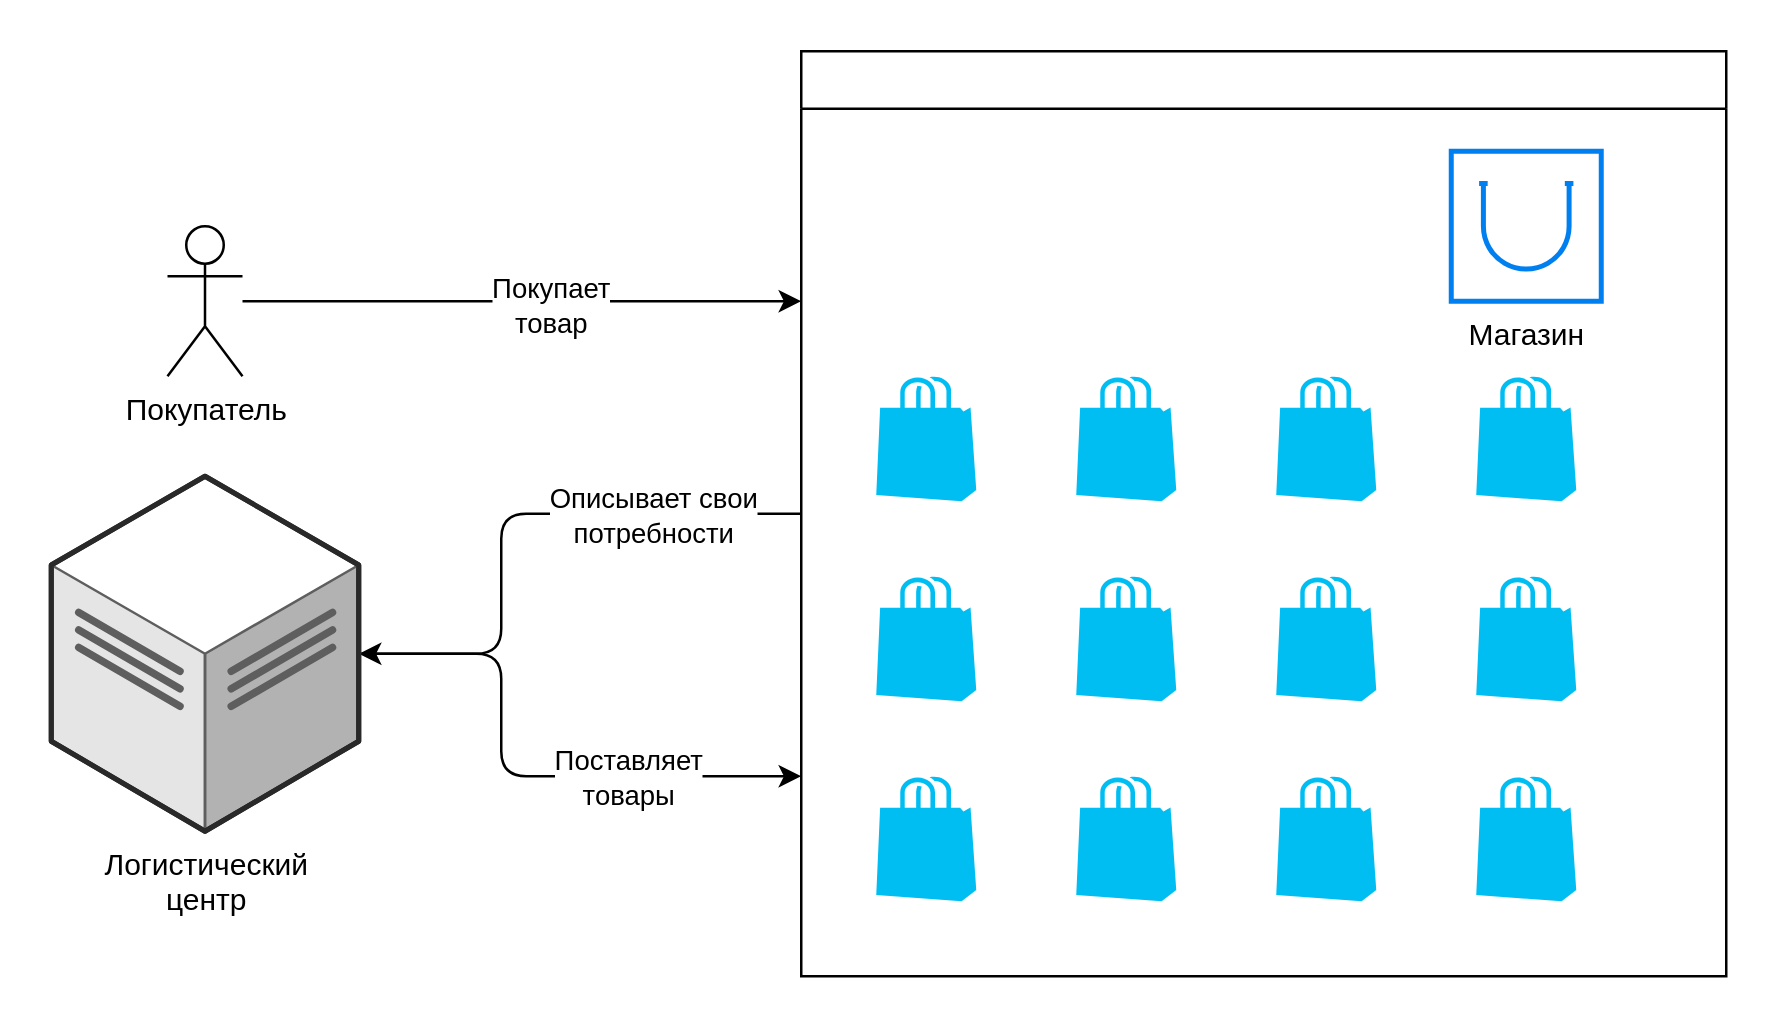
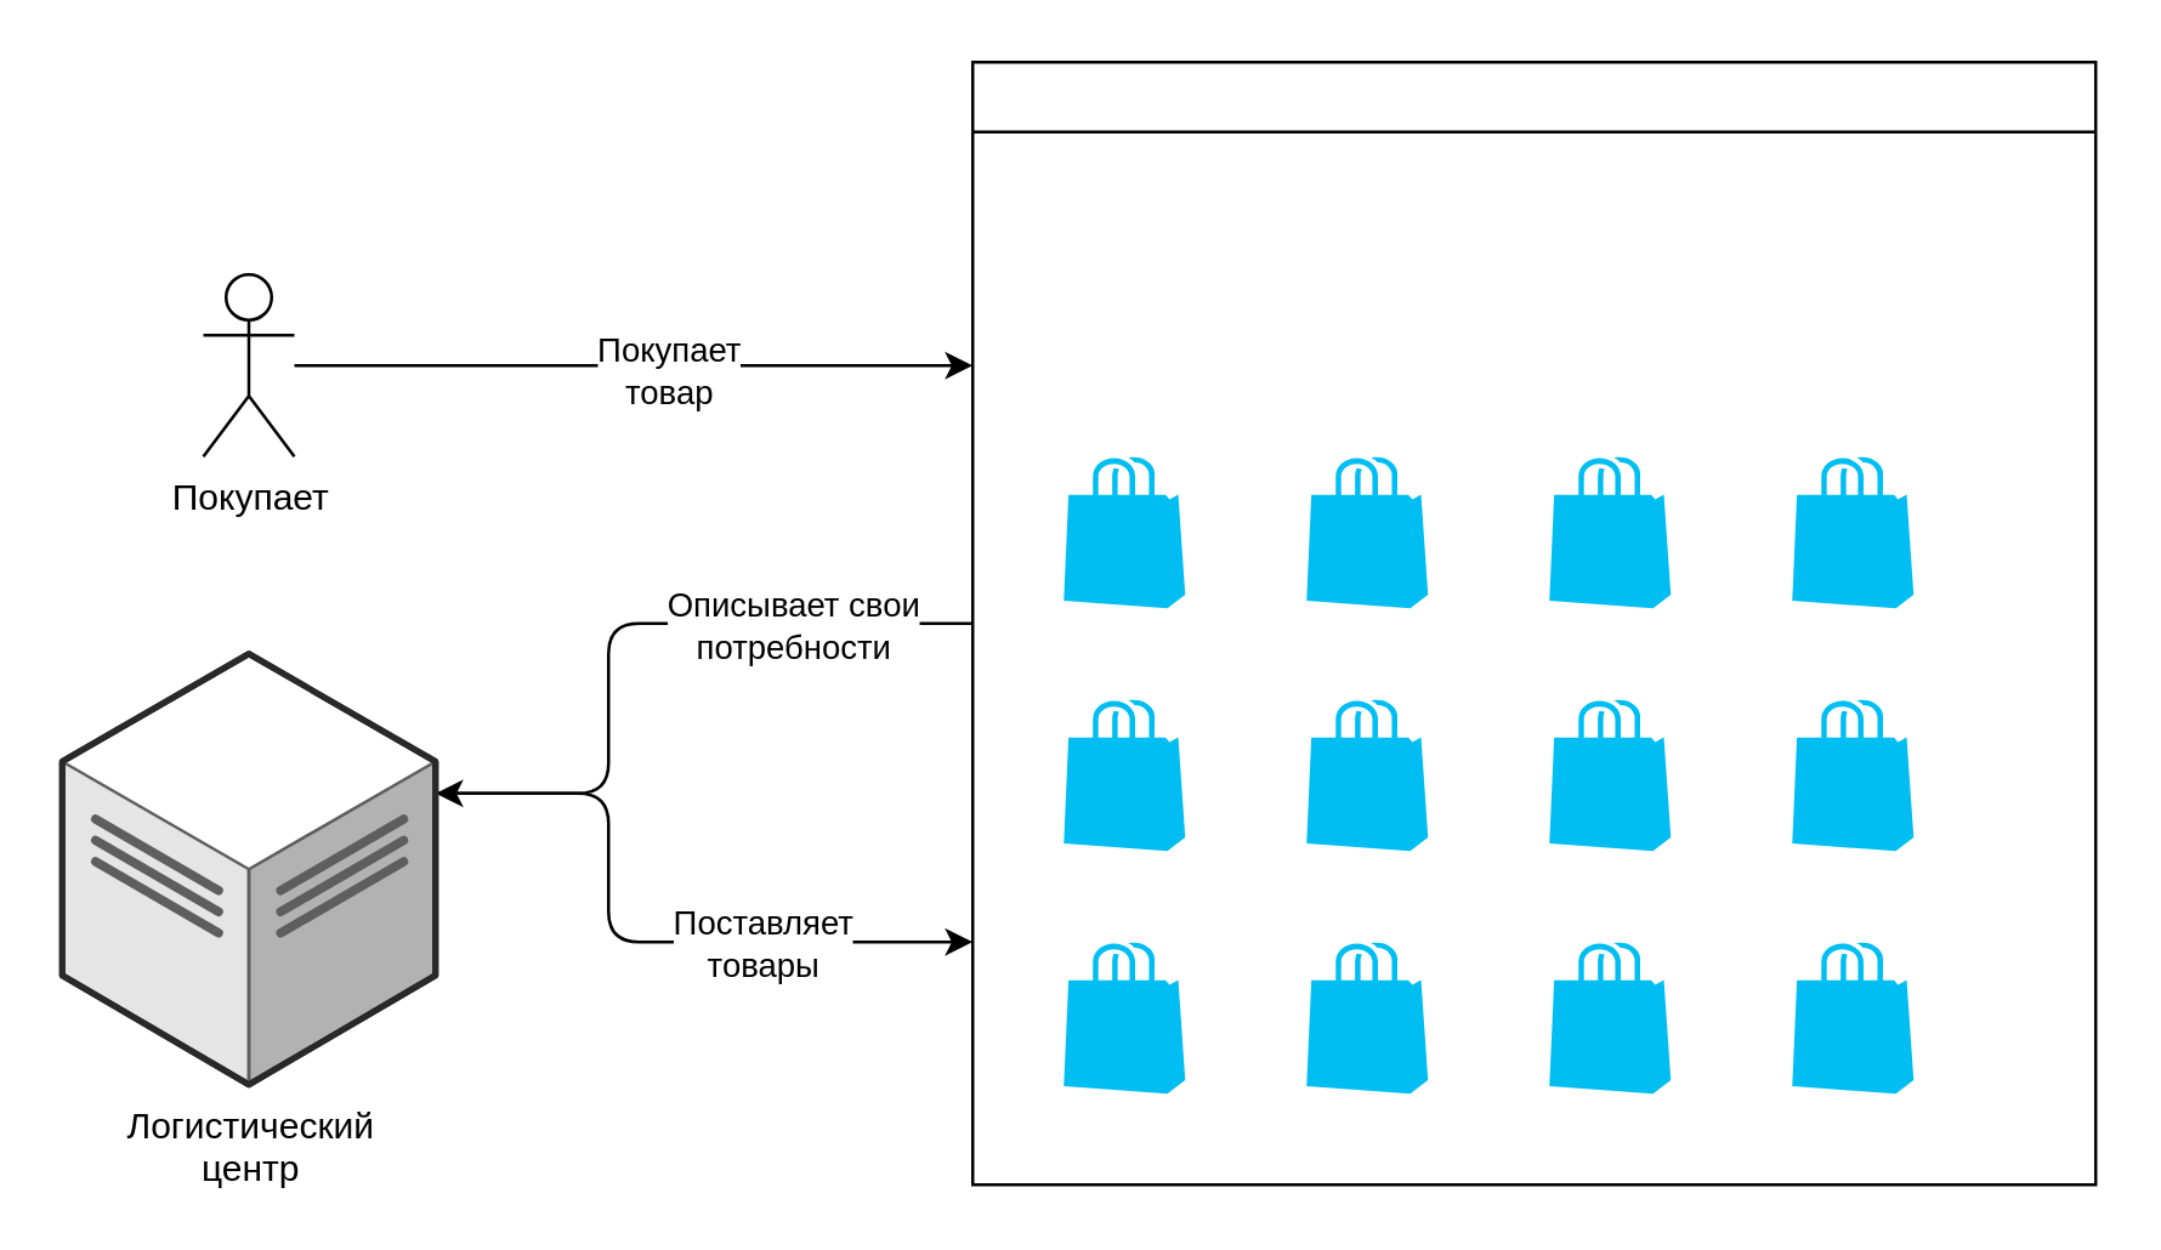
  <mxCell id="0" />
  <mxCell id="1" parent="0" />
  <mxCell id="2" style="edgeStyle=orthogonalEdgeStyle;html=1;" edge="1" parent="1" source="4" target="23"><mxGeometry relative="1" as="geometry"><Array as="points"><mxPoint x="200" y="205" /><mxPoint x="200" y="261" /></Array></mxGeometry></mxCell>
  <mxCell id="3" value="Описывает свои&lt;br&gt;потребности" style="edgeLabel;html=1;align=center;verticalAlign=middle;resizable=0;points=[];" vertex="1" connectable="0" parent="2"><mxGeometry x="0.52" relative="1" as="geometry"><mxPoint x="61" y="-56" as="offset" /></mxGeometry></mxCell>
  <mxCell id="4" value="" style="swimlane;whiteSpace=wrap;html=1;" vertex="1" parent="1"><mxGeometry x="320" y="20" width="370" height="370" as="geometry" /></mxCell>
- <mxCell id="5" value="Магазин" style="html=1;verticalLabelPosition=bottom;align=center;labelBackgroundColor=#ffffff;verticalAlign=top;strokeWidth=2;strokeColor=#0080F0;shadow=0;dashed=0;shape=mxgraph.ios7.icons.bag;" vertex="1" parent="4"><mxGeometry x="260" y="40" width="60" height="60" as="geometry" /></mxCell>
  <mxCell id="6" value="" style="verticalLabelPosition=bottom;html=1;verticalAlign=top;align=center;strokeColor=none;fillColor=#00BEF2;shape=mxgraph.azure.azure_marketplace;" vertex="1" parent="4"><mxGeometry x="30" y="290" width="40" height="50" as="geometry" /></mxCell>
  <mxCell id="7" value="" style="verticalLabelPosition=bottom;html=1;verticalAlign=top;align=center;strokeColor=none;fillColor=#00BEF2;shape=mxgraph.azure.azure_marketplace;" vertex="1" parent="4"><mxGeometry x="110" y="290" width="40" height="50" as="geometry" /></mxCell>
  <mxCell id="8" value="" style="verticalLabelPosition=bottom;html=1;verticalAlign=top;align=center;strokeColor=none;fillColor=#00BEF2;shape=mxgraph.azure.azure_marketplace;" vertex="1" parent="4"><mxGeometry x="190" y="290" width="40" height="50" as="geometry" /></mxCell>
  <mxCell id="9" value="" style="verticalLabelPosition=bottom;html=1;verticalAlign=top;align=center;strokeColor=none;fillColor=#00BEF2;shape=mxgraph.azure.azure_marketplace;" vertex="1" parent="4"><mxGeometry x="270" y="290" width="40" height="50" as="geometry" /></mxCell>
  <mxCell id="10" value="" style="verticalLabelPosition=bottom;html=1;verticalAlign=top;align=center;strokeColor=none;fillColor=#00BEF2;shape=mxgraph.azure.azure_marketplace;" vertex="1" parent="4"><mxGeometry x="30" y="210" width="40" height="50" as="geometry" /></mxCell>
  <mxCell id="11" value="" style="verticalLabelPosition=bottom;html=1;verticalAlign=top;align=center;strokeColor=none;fillColor=#00BEF2;shape=mxgraph.azure.azure_marketplace;" vertex="1" parent="4"><mxGeometry x="110" y="210" width="40" height="50" as="geometry" /></mxCell>
  <mxCell id="12" value="" style="verticalLabelPosition=bottom;html=1;verticalAlign=top;align=center;strokeColor=none;fillColor=#00BEF2;shape=mxgraph.azure.azure_marketplace;" vertex="1" parent="4"><mxGeometry x="190" y="210" width="40" height="50" as="geometry" /></mxCell>
  <mxCell id="13" value="" style="verticalLabelPosition=bottom;html=1;verticalAlign=top;align=center;strokeColor=none;fillColor=#00BEF2;shape=mxgraph.azure.azure_marketplace;" vertex="1" parent="4"><mxGeometry x="270" y="210" width="40" height="50" as="geometry" /></mxCell>
  <mxCell id="14" value="" style="verticalLabelPosition=bottom;html=1;verticalAlign=top;align=center;strokeColor=none;fillColor=#00BEF2;shape=mxgraph.azure.azure_marketplace;" vertex="1" parent="4"><mxGeometry x="30" y="130" width="40" height="50" as="geometry" /></mxCell>
  <mxCell id="15" value="" style="verticalLabelPosition=bottom;html=1;verticalAlign=top;align=center;strokeColor=none;fillColor=#00BEF2;shape=mxgraph.azure.azure_marketplace;" vertex="1" parent="4"><mxGeometry x="110" y="130" width="40" height="50" as="geometry" /></mxCell>
  <mxCell id="16" value="" style="verticalLabelPosition=bottom;html=1;verticalAlign=top;align=center;strokeColor=none;fillColor=#00BEF2;shape=mxgraph.azure.azure_marketplace;" vertex="1" parent="4"><mxGeometry x="190" y="130" width="40" height="50" as="geometry" /></mxCell>
  <mxCell id="17" value="" style="verticalLabelPosition=bottom;html=1;verticalAlign=top;align=center;strokeColor=none;fillColor=#00BEF2;shape=mxgraph.azure.azure_marketplace;" vertex="1" parent="4"><mxGeometry x="270" y="130" width="40" height="50" as="geometry" /></mxCell>
  <mxCell id="18" style="edgeStyle=orthogonalEdgeStyle;html=1;" edge="1" parent="1" source="20"><mxGeometry relative="1" as="geometry"><mxPoint x="320" y="120" as="targetPoint" /></mxGeometry></mxCell>
  <mxCell id="19" value="Покупает&lt;br&gt;товар" style="edgeLabel;html=1;align=center;verticalAlign=middle;resizable=0;points=[];" vertex="1" connectable="0" parent="18"><mxGeometry x="0.441" y="-2" relative="1" as="geometry"><mxPoint x="-38" y="-1" as="offset" /></mxGeometry></mxCell>
- <mxCell id="20" value="Покупатель&lt;br&gt;" style="shape=umlActor;verticalLabelPosition=bottom;verticalAlign=top;html=1;outlineConnect=0;" vertex="1" parent="1"><mxGeometry x="66.5" y="90" width="30" height="60" as="geometry" /></mxCell>
+ <mxCell id="20" value="Покупает&lt;br&gt;" style="shape=umlActor;verticalLabelPosition=bottom;verticalAlign=top;html=1;outlineConnect=0;" vertex="1" parent="1"><mxGeometry x="66.5" y="90" width="30" height="60" as="geometry" /></mxCell>
  <mxCell id="21" style="edgeStyle=orthogonalEdgeStyle;html=1;" edge="1" parent="1" source="23"><mxGeometry relative="1" as="geometry"><mxPoint x="320" y="310" as="targetPoint" /><Array as="points"><mxPoint x="200" y="261" /><mxPoint x="200" y="310" /></Array></mxGeometry></mxCell>
  <mxCell id="22" value="Поставляет&lt;br&gt;товары" style="edgeLabel;html=1;align=center;verticalAlign=middle;resizable=0;points=[];" vertex="1" connectable="0" parent="21"><mxGeometry x="0.569" y="3" relative="1" as="geometry"><mxPoint x="-21" y="3" as="offset" /></mxGeometry></mxCell>
- <mxCell id="23" value="Логистический&lt;br&gt;центр" style="verticalLabelPosition=bottom;html=1;verticalAlign=top;strokeWidth=1;align=center;outlineConnect=0;dashed=0;outlineConnect=0;shape=mxgraph.aws3d.dataCenter;strokeColor=#5E5E5E;aspect=fixed;" vertex="1" parent="1"><mxGeometry x="20" y="190" width="123" height="142" as="geometry" /></mxCell>
+ <mxCell id="23" value="Логистический&lt;br&gt;центр" style="verticalLabelPosition=bottom;html=1;verticalAlign=top;strokeWidth=1;align=center;outlineConnect=0;dashed=0;outlineConnect=0;shape=mxgraph.aws3d.dataCenter;strokeColor=#5E5E5E;aspect=fixed;" vertex="1" parent="1"><mxGeometry x="20" y="215" width="123" height="142" as="geometry" /></mxCell>
